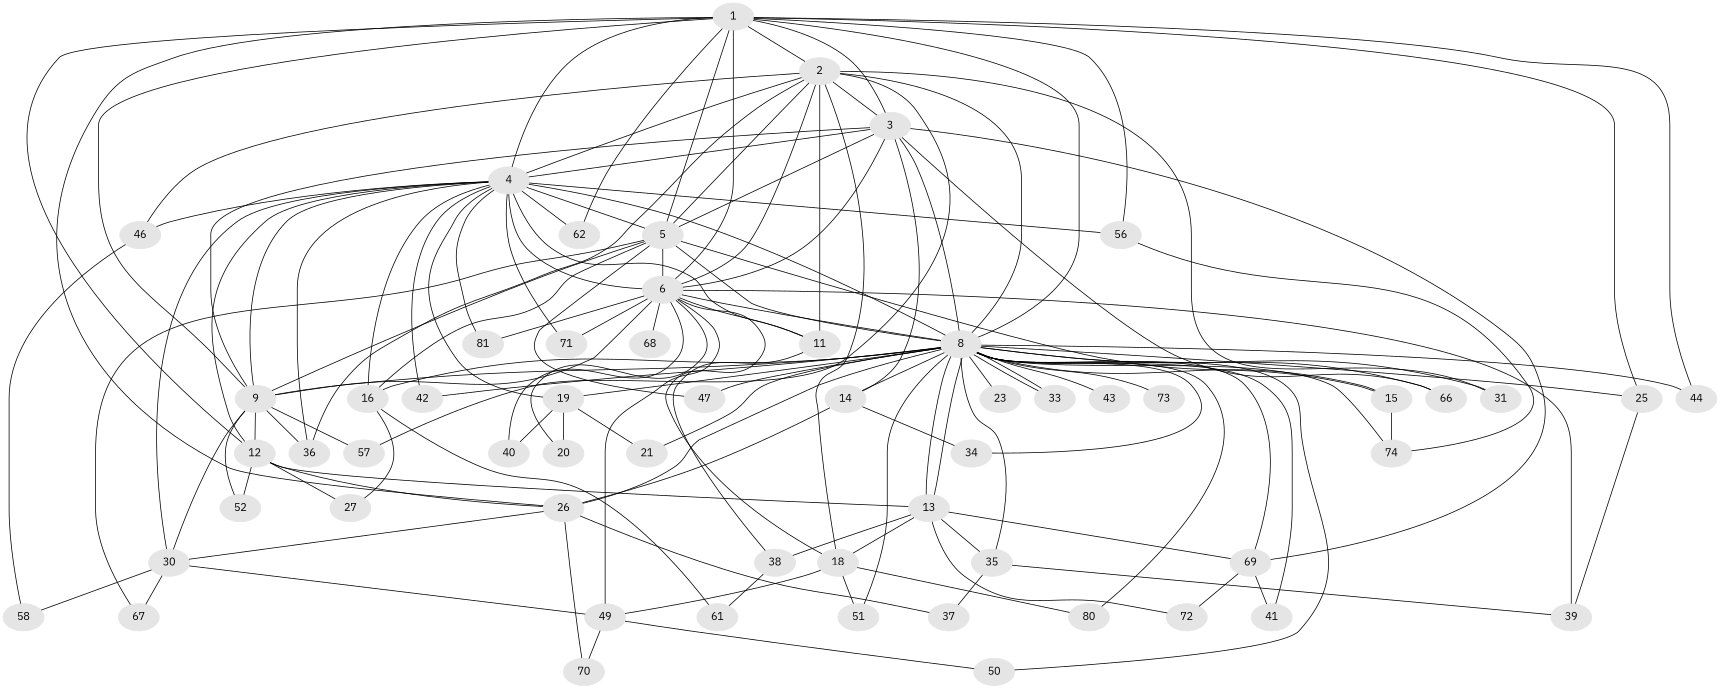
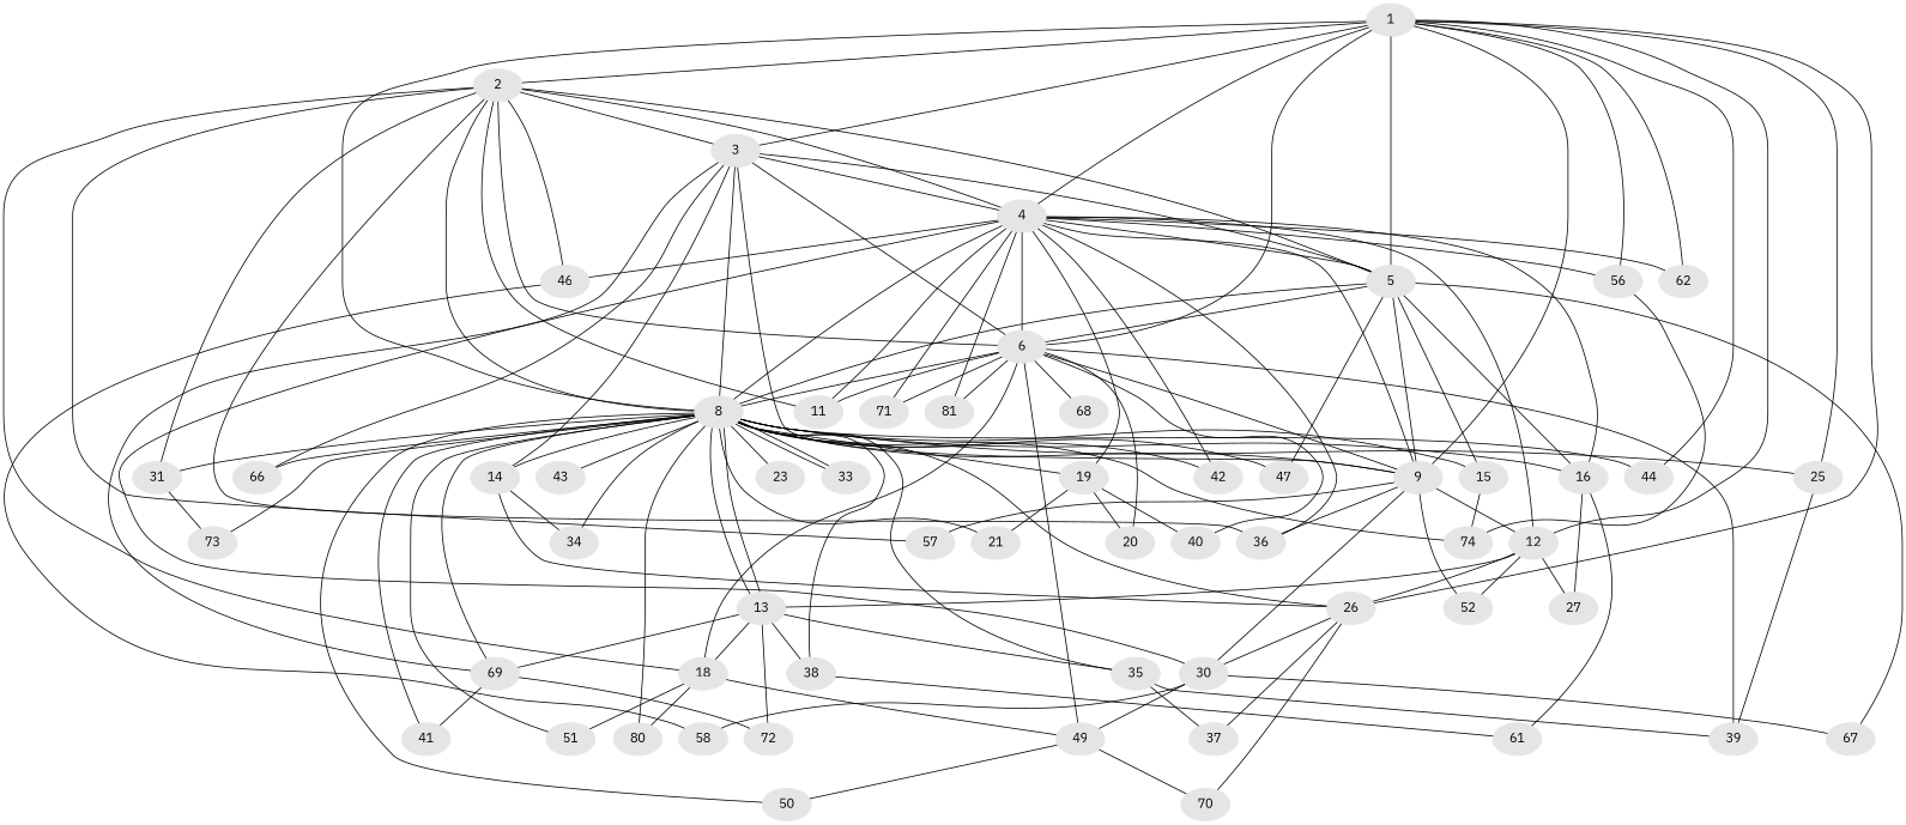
  graph {
    fontname="IBM Plex Sans"
    node [color=gray90 fontname="IBM Plex Sans" style=filled]
    edge [fontname="IBM Plex Sans"]
    1 [super="+65"]
    2 [super="+24"]
    3 [super="+48"]
    4 [super="+63"]
    5 [super="+60"]
    6 [super="+7"]
    8 [super="+10"]
    9 [super="+75"]
    12 [super="+45"]
    25
    26 [super="+54"]
    44
    56
    62
    11 [super="+59"]
    18 [super="+32"]
    31
    46
    57
    36
    14 [super="+28"]
    n22 [label=69 super="+69"]
    66
    16 [super="+55"]
    19
    30 [super="+77"]
    42
    71
    81
    15 [super="+76"]
    47
    67
    20
    39 [super="+78"]
    40
    49 [super="+53"]
    68
    13 [super="+22"]
    21
    23
    33
    34
    35
    38
    41
    43
    50
    51
    73
    74 [super="+79"]
    80
    52
    27
    37
    70
    58
    72
    61
    1 -- 2
    1 -- 3
    1 -- 4
    1 -- 5
    1 -- 6 [weight=2]
    1 -- 8 [weight=2]
    1 -- 9
    1 -- 12
    1 -- 25
    1 -- 26
    1 -- 44
    1 -- 56
    1 -- 62
    2 -- 3 [weight=2]
    2 -- 4
    2 -- 5
    2 -- 6 [weight=2]
    2 -- 8 [weight=2]
    2 -- 11 [weight=2]
    2 -- 18
    2 -- 31
    2 -- 46
    2 -- 57
    2 -- 36
    3 -- 4 [weight=2]
    3 -- 5
    3 -- 6 [weight=2]
    3 -- 8 [weight=2]
    3 -- 9
    3 -- 14
    3 -- n22
    3 -- 66
    4 -- 5 [weight=2]
    4 -- 6 [weight=2]
    4 -- 8 [weight=2]
    4 -- 9
    4 -- 12
    4 -- 56
    4 -- 62
    4 -- 11
    4 -- 46
    4 -- 36
    4 -- 16
    4 -- 19
    4 -- 30
    4 -- 42
    4 -- 71
    4 -- 81
    5 -- 6 [weight=2]
    5 -- 8 [weight=2]
    5 -- 9
    5 -- 16
    5 -- 15
    5 -- 47
    5 -- 67
    6 -- 8 [weight=4]
    6 -- 9 [weight=2]
    6 -- 11
    6 -- 18
    6 -- 71
    6 -- 81
    6 -- 20
    6 -- 39
    6 -- 40
    6 -- 49
    6 -- 68
    8 -- 9 [weight=3]
    8 -- 25
    8 -- 26
    8 -- 44
    8 -- 31
    8 -- 14 [weight=2]
    8 -- n22
    8 -- 66
    8 -- 16
    8 -- 19
    8 -- 42
    8 -- 15 [weight=2]
    8 -- 47
    8 -- 13
    8 -- 13
    8 -- 21
    8 -- 23 [weight=2]
    8 -- 33
    8 -- 33
    8 -- 34
    8 -- 35
-   11 -- 38
+   8 -- 38
    8 -- 41
    8 -- 43 [weight=2]
    8 -- 50
    8 -- 51
    8 -- 73
    8 -- 74
    8 -- 80
    9 -- 12
    9 -- 57
    9 -- 36
    9 -- 30
    9 -- 52
    12 -- 26
    12 -- 13
    12 -- 52
    12 -- 27
    25 -- 39
    26 -- 30
    26 -- 37
    26 -- 70
    56 -- 74
    18 -- 49
    18 -- 51
    18 -- 80
+   31 -- 73
    46 -- 58
    14 -- 26
    14 -- 34
    n22 -- 41
    n22 -- 72
    16 -- 27
    16 -- 61
    19 -- 20
    19 -- 40
    19 -- 21
    30 -- 67
    30 -- 49
    30 -- 58
    15 -- 74
    49 -- 50
    49 -- 70
    13 -- 18
    13 -- n22
    13 -- 35
    13 -- 38
    13 -- 72
    35 -- 39
    35 -- 37
    38 -- 61
  }
